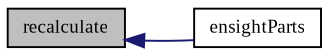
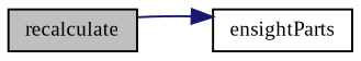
  digraph {
    rankdir=LR
    fontname="Liberation Serif"
    node [color=black fontname="Liberation Serif" fontsize=10 shape=record]
    n1 [fillcolor=grey75 fontcolor=black height=0.2 label=recalculate style=filled width=0.4]
    n2 [height=0.2 label=ensightParts width=0.4]
-   n1 -> n2 [color=midnightblue dir=back fontname="Liberation Serif" fontsize=10 labelfontname=FreeSans labelfontsize=10 style=solid]
+   n2 -> n1 [color=midnightblue dir=back fontname="Liberation Serif" fontsize=10 labelfontname=FreeSans labelfontsize=10 style=solid]
  }
